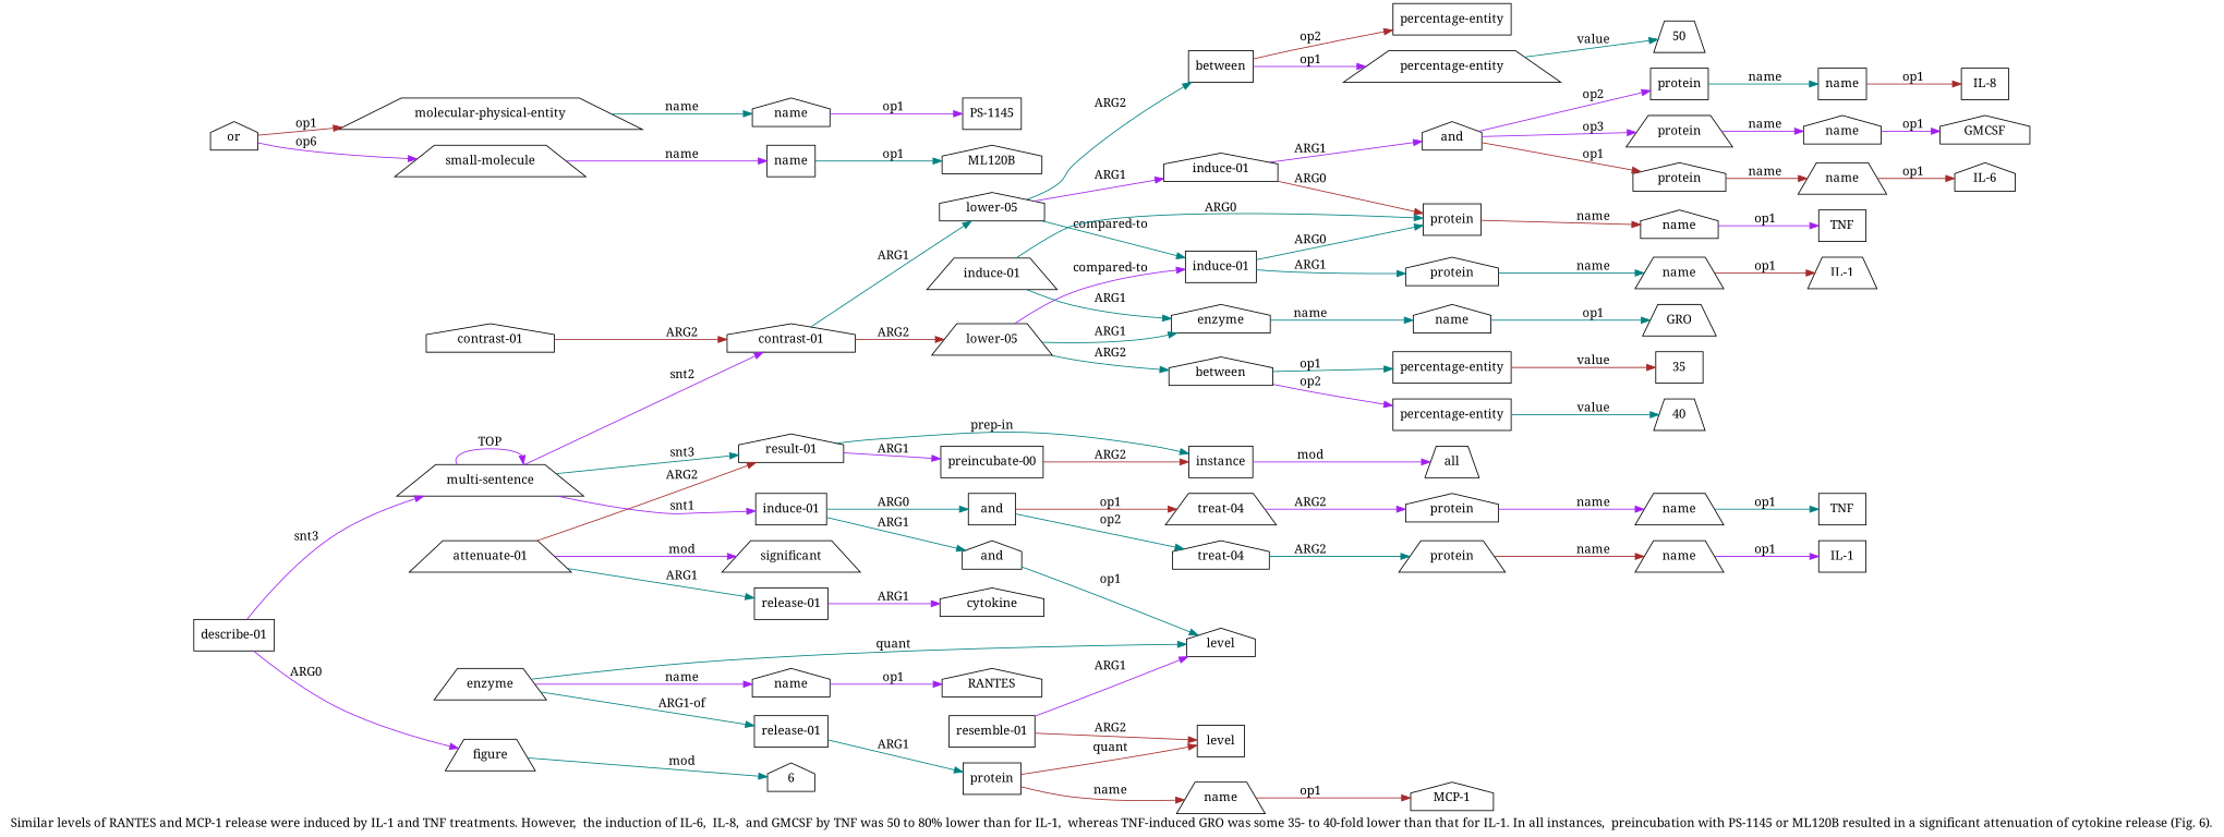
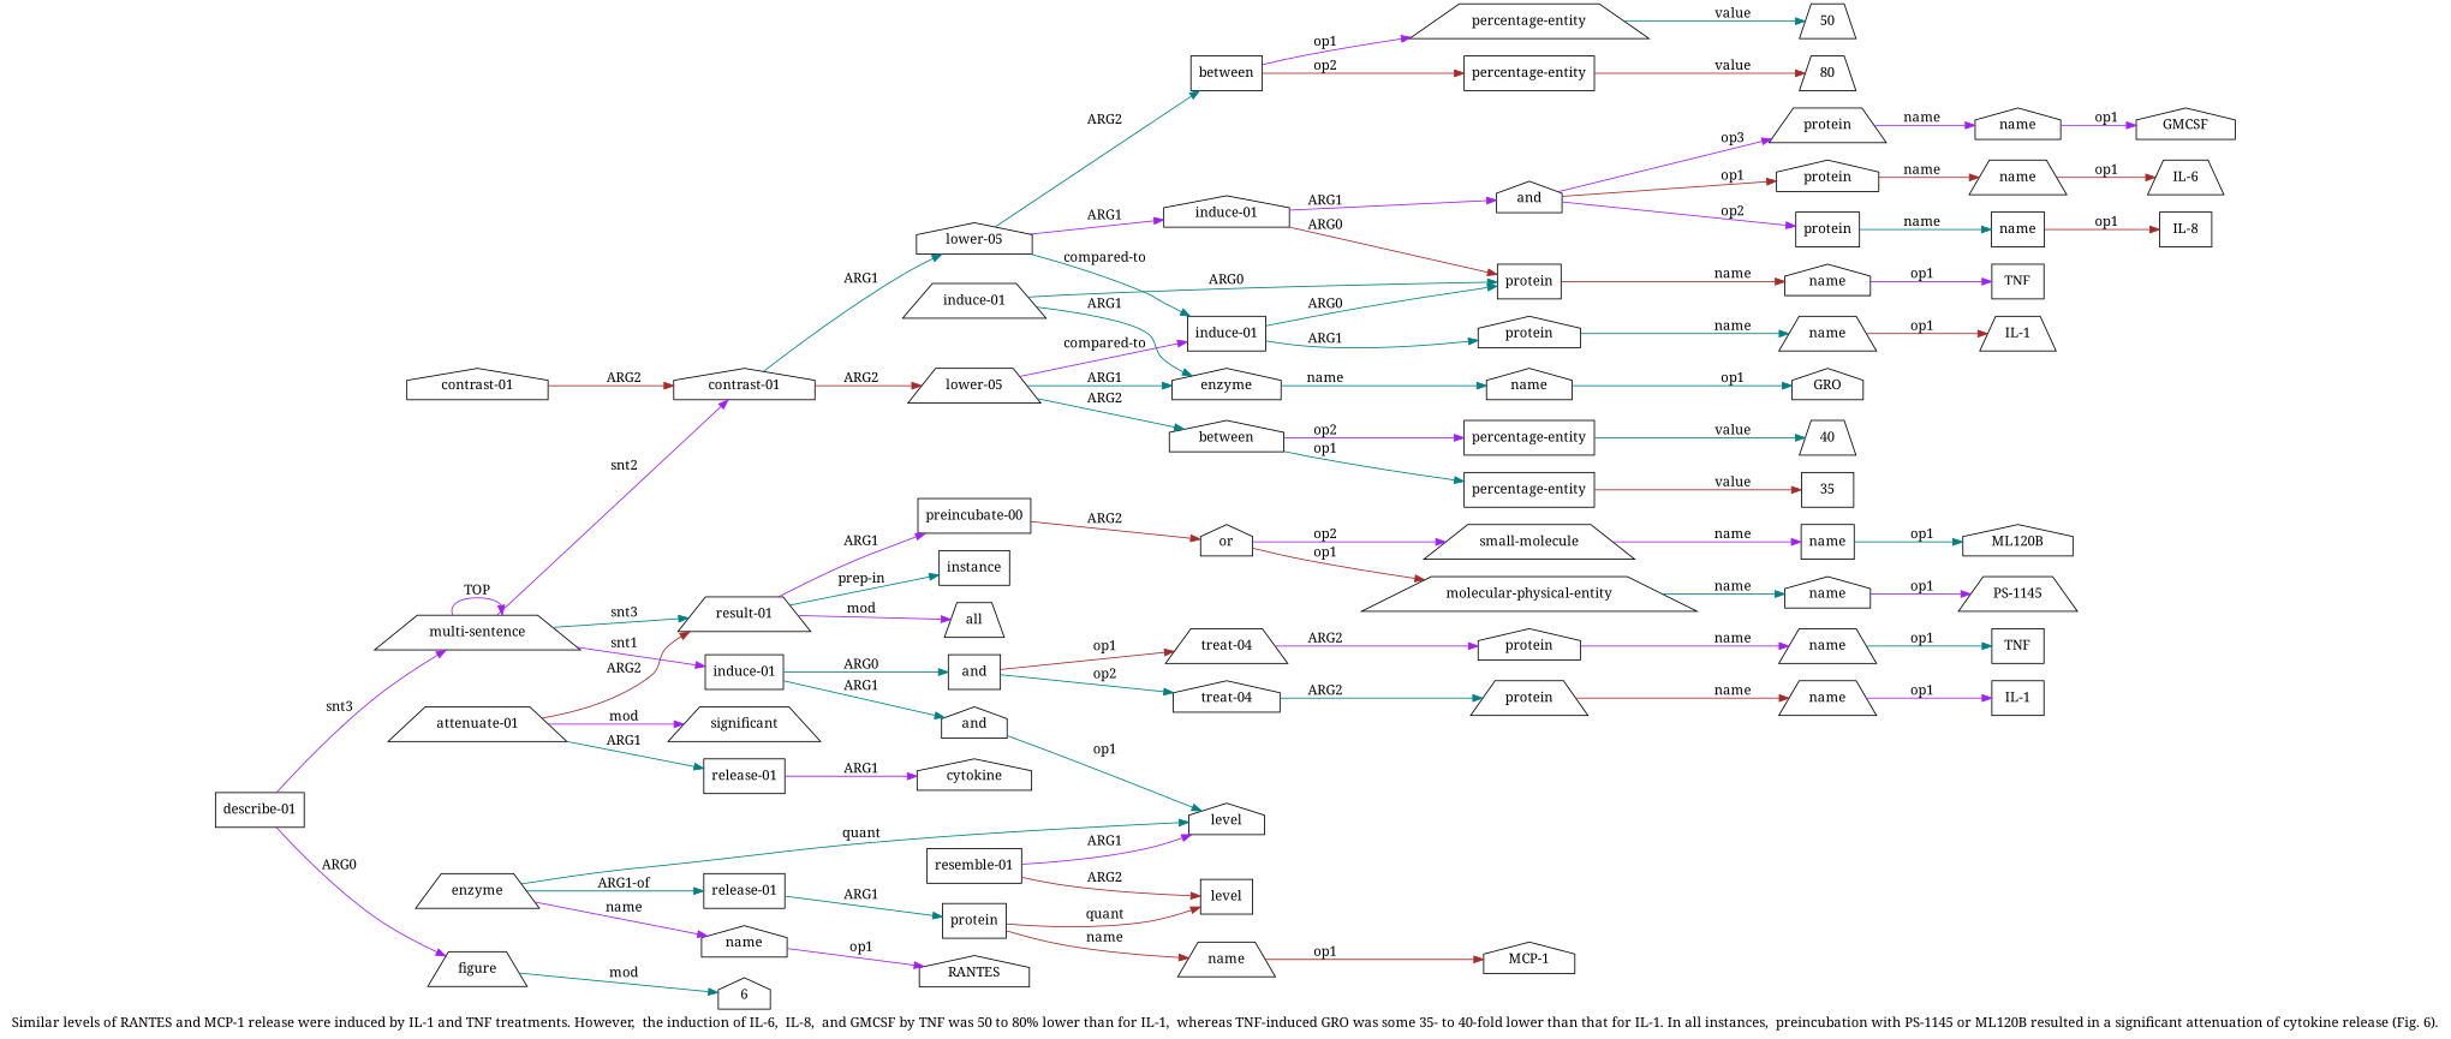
  digraph {
    fontname="Noto Serif"
    label="Similar levels of RANTES and MCP-1 release were induced by IL-1 and TNF treatments. However,  the induction of IL-6,  IL-8,  and GMCSF by TNF was 50 to 80% lower than for IL-1,  whereas TNF-induced GRO was some 35- to 40-fold lower than that for IL-1. In all instances,  preincubation with PS-1145 or ML120B resulted in a significant attenuation of cytokine release (Fig. 6)."
    rankdir=LR
    node [color=black fontname="Noto Serif" gold_ind=-1 gold_label=name shape=trapezium test_ind=-1 test_label=name]
    edge [color=teal fontname="Noto Serif" gold_label=op1 test_label=op1]
    n1 [gold_ind=20 gold_label="induce-01" label="induce-01" shape=house test_ind=20 test_label="induce-01"]
    n2 [gold_ind=21 gold_label=protein label=protein shape=box test_ind=21 test_label=protein]
    n3 [gold_ind=23 gold_label=and label=and shape=house test_ind=23 test_label=and]
    n4 [gold_ind=22 label=name shape=house test_ind=22]
    n5 [gold_ind=24 gold_label=protein label=protein shape=house test_ind=24 test_label=protein]
    n6 [gold_ind=26 gold_label=protein label=protein shape=box test_ind=26 test_label=protein]
    n7 [gold_ind=28 gold_label=protein label=protein test_ind=28 test_label=protein]
    n8 [gold_label=TNF label=TNF shape=box test_label=TNF]
    n9 [gold_ind=25 label=name test_ind=25]
    n10 [gold_ind=27 label=name shape=box test_ind=27]
    n11 [gold_ind=29 label=name shape=house test_ind=29]
-   n12 [gold_label="IL-6" label="IL-6" shape=house test_label="IL-6"]
+   n12 [gold_label="IL-6" label="IL-6" test_label="IL-6"]
    n13 [gold_label="IL-8" label="IL-8" shape=box test_label="IL-8"]
    n14 [gold_label=GMCSF label=GMCSF shape=house test_label=GMCSF]
-   n15 [gold_label=GRO label=GRO test_label=GRO]
+   n15 [gold_label=GRO label=GRO shape=house test_label=GRO]
    n16 [gold_ind=31 gold_label="percentage-entity" label="percentage-entity" test_ind=31 test_label="percentage-entity"]
    n17 [gold_label=50 label=50 test_label=50]
    n18 [gold_ind=30 gold_label=between label=between shape=box test_ind=30 test_label=between]
    n19 [gold_ind=32 gold_label="percentage-entity" label="percentage-entity" shape=box test_ind=32 test_label="percentage-entity"]
+   n20 [gold_label=80 label=80 test_label=80]
    n21 [gold_label=6 label=6 shape=house test_label=6]
    n22 [gold_label="IL-1" label="IL-1" shape=box test_label="IL-1"]
    n23 [gold_ind=37 gold_label=enzyme label=enzyme shape=house test_ind=37 test_label=enzyme]
    n24 [gold_ind=38 label=name shape=house test_ind=38]
    n25 [gold_ind=36 gold_label="lower-05" label="lower-05" test_ind=36 test_label="lower-05"]
    n26 [gold_ind=33 gold_label="induce-01" label="induce-01" shape=box test_ind=33 test_label="induce-01"]
    n27 [gold_ind=40 gold_label=between label=between shape=house test_ind=40 test_label=between]
    n28 [gold_ind=34 gold_label=protein label=protein shape=house test_ind=34 test_label=protein]
    n29 [gold_ind=42 gold_label="percentage-entity" label="percentage-entity" shape=box test_ind=42 test_label="percentage-entity"]
    n30 [gold_ind=41 gold_label="percentage-entity" label="percentage-entity" shape=box test_ind=41 test_label="percentage-entity"]
    n31 [gold_ind=35 label=name test_ind=35]
    n32 [gold_label=40 label=40 test_label=40]
    n33 [gold_label=35 label=35 shape=box test_label=35]
    n34 [gold_label="IL-1" label="IL-1" test_label="IL-1"]
    n35 [gold_label=ML120B label=ML120B shape=house test_label=ML120B]
    n36 [gold_label=RANTES label=RANTES shape=house test_label=RANTES]
    n37 [gold_ind=51 gold_label="attenuate-01" label="attenuate-01" test_ind=51 test_label="attenuate-01"]
    n38 [gold_ind=52 gold_label="release-01" label="release-01" shape=box test_ind=52 test_label="release-01"]
    n39 [gold_ind=54 gold_label=significant label=significant test_ind=54 test_label=significant]
-   n40 [gold_ind=44 gold_label="result-01" label="result-01" shape=house test_ind=44 test_label="result-01"]
+   n40 [gold_ind=44 gold_label="result-01" label="result-01" test_ind=44 test_label="result-01"]
    n41 [gold_ind=53 gold_label=cytokine label=cytokine shape=house test_ind=53 test_label=cytokine]
    n42 [gold_ind=50 label=name shape=box test_ind=50]
    n43 [gold_ind=55 gold_label=instance label=instance shape=box test_ind=55 test_label=instance]
    n44 [gold_ind=56 gold_label=all label=all test_ind=56 test_label=all]
    n45 [gold_ind=57 gold_label="describe-01" label="describe-01" shape=box test_ind=57 test_label="describe-01"]
    n46 [gold_ind=58 gold_label=figure label=figure test_ind=58 test_label=figure]
    n47 [gold_ind=0 gold_label="multi-sentence" label="multi-sentence" test_ind=0 test_label="multi-sentence"]
    n48 [gold_ind=18 gold_label="contrast-01" label="contrast-01" shape=house test_ind=18 test_label="contrast-01"]
    n49 [gold_ind=1 gold_label="induce-01" label="induce-01" shape=box test_ind=1 test_label="induce-01"]
    n50 [gold_ind=19 gold_label="lower-05" label="lower-05" shape=house test_ind=19 test_label="lower-05"]
    n51 [gold_ind=2 gold_label=and label=and shape=box test_ind=2 test_label=and]
    n52 [gold_ind=9 gold_label=and label=and shape=house test_ind=9 test_label=and]
    n53 [gold_ind=45 gold_label="preincubate-00" label="preincubate-00" shape=box test_ind=45 test_label="preincubate-00"]
    n54 [gold_ind=15 gold_label=protein label=protein shape=box test_ind=15 test_label=protein]
    n55 [gold_ind=14 gold_label=level label=level shape=box test_ind=14 test_label=level]
    n56 [gold_ind=16 label=name test_ind=16]
    n57 [gold_label="MCP-1" label="MCP-1" shape=house test_label="MCP-1"]
    n58 [gold_ind=17 gold_label="release-01" label="release-01" shape=box test_ind=17 test_label="release-01"]
    n59 [gold_ind=11 gold_label=enzyme label=enzyme test_ind=11 test_label=enzyme]
    n60 [gold_ind=10 gold_label=level label=level shape=house test_ind=10 test_label=level]
    n61 [gold_ind=12 label=name shape=house test_ind=12]
    n62 [gold_ind=13 gold_label="resemble-01" label="resemble-01" shape=box test_ind=13 test_label="resemble-01"]
    n63 [gold_label=TNF label=TNF shape=box test_label=TNF]
    n64 [gold_ind=39 gold_label="induce-01" label="induce-01" test_ind=39 test_label="induce-01"]
    n65 [gold_ind=3 gold_label="treat-04" label="treat-04" test_ind=3 test_label="treat-04"]
    n66 [gold_ind=6 gold_label="treat-04" label="treat-04" shape=house test_ind=6 test_label="treat-04"]
    n67 [gold_ind=4 gold_label=protein label=protein shape=house test_ind=4 test_label=protein]
    n68 [gold_ind=7 gold_label=protein label=protein test_ind=7 test_label=protein]
    n69 [gold_ind=46 gold_label=or label=or shape=house test_ind=46 test_label=or]
    n70 [gold_ind=5 label=name test_ind=5]
    n71 [gold_ind=8 label=name test_ind=8]
-   n72 [gold_label="PS-1145" label="PS-1145" shape=box test_label="PS-1145"]
+   n72 [gold_label="PS-1145" label="PS-1145" test_label="PS-1145"]
    n73 [gold_ind=47 gold_label="molecular-physical-entity" label="molecular-physical-entity" test_ind=47 test_label="molecular-physical-entity"]
    n74 [gold_ind=49 gold_label="small-molecule" label="small-molecule" test_ind=49 test_label="small-molecule"]
    n75 [gold_ind=48 label=name shape=house test_ind=48]
    n76 [gold_ind=43 gold_label="contrast-01" label="contrast-01" shape=house test_ind=43 test_label="contrast-01"]
    n1 -> n2 [color=brown gold_label=ARG0 label=ARG0 test_label=ARG0]
    n1 -> n3 [color=purple gold_label=ARG1 label=ARG1 test_label=ARG1]
    n2 -> n4 [color=brown gold_label=name label=name test_label=name]
    n3 -> n5 [color=brown label=op1]
    n3 -> n6 [color=purple gold_label=op2 label=op2 test_label=op2]
    n3 -> n7 [color=purple gold_label=op3 label=op3 test_label=op3]
    n4 -> n8 [color=purple label=op1]
    n5 -> n9 [color=brown gold_label=name label=name test_label=name]
    n6 -> n10 [gold_label=name label=name test_label=name]
    n7 -> n11 [color=purple gold_label=name label=name test_label=name]
    n9 -> n12 [color=brown label=op1]
    n10 -> n13 [color=brown label=op1]
    n11 -> n14 [color=purple label=op1]
    n16 -> n17 [gold_label=value label=value test_label=value]
    n18 -> n16 [color=purple label=op1]
    n18 -> n19 [color=brown gold_label=op2 label=op2 test_label=op2]
+   n19 -> n20 [color=brown gold_label=value label=value test_label=value]
    n23 -> n24 [gold_label=name label=name test_label=name]
    n24 -> n15 [label=op1]
    n25 -> n23 [gold_label=ARG1 label=ARG1 test_label=ARG1]
    n25 -> n26 [color=purple gold_label="compared-to" label="compared-to" test_label="compared-to"]
    n25 -> n27 [gold_label=ARG2 label=ARG2 test_label=ARG2]
    n26 -> n2 [gold_label=ARG0 label=ARG0 test_label=ARG0]
    n26 -> n28 [gold_label=ARG1 label=ARG1 test_label=ARG1]
    n27 -> n29 [color=purple gold_label=op2 label=op2 test_label=op2]
    n27 -> n30 [label=op1]
    n28 -> n31 [gold_label=name label=name test_label=name]
    n29 -> n32 [gold_label=value label=value test_label=value]
    n30 -> n33 [color=brown gold_label=value label=value test_label=value]
    n31 -> n34 [color=brown label=op1]
    n37 -> n38 [gold_label=ARG1 label=ARG1 test_label=ARG1]
    n37 -> n39 [color=purple gold_label=mod label=mod test_label=mod]
    n37 -> n40 [color=brown gold_label=ARG2 label=ARG2 test_label=ARG2]
    n38 -> n41 [color=purple gold_label=ARG1 label=ARG1 test_label=ARG1]
    n40 -> n43 [gold_label="prep-in" label="prep-in" test_label="prep-in"]
    n40 -> n53 [color=purple gold_label=ARG1 label=ARG1 test_label=ARG1]
    n42 -> n35 [label=op1]
-   n43 -> n44 [color=purple gold_label=mod label=mod test_label=mod]
+   n40 -> n44 [color=purple gold_label=mod label=mod test_label=mod]
    n45 -> n46 [color=purple gold_label=ARG0 label=ARG0 test_label=ARG0]
    n45 -> n47 [color=purple gold_label=ARG1 label=snt3 test_label=ARG1]
    n46 -> n21 [gold_label=mod label=mod test_label=mod]
    n47 -> n40 [gold_label=snt3 label=snt3 test_label=snt3]
    n47 -> n47 [color=purple gold_label=TOP label=TOP test_label=TOP]
    n47 -> n48 [color=purple gold_label=snt2 label=snt2 test_label=snt2]
    n47 -> n49 [color=purple gold_label=snt1 label=snt1 test_label=snt1]
    n48 -> n25 [color=brown gold_label=ARG2 label=ARG2 test_label=ARG2]
    n48 -> n50 [gold_label=ARG1 label=ARG1 test_label=ARG1]
    n49 -> n51 [gold_label=ARG0 label=ARG0 test_label=ARG0]
    n49 -> n52 [gold_label=ARG1 label=ARG1 test_label=ARG1]
    n50 -> n1 [color=purple gold_label=ARG1 label=ARG1 test_label=ARG1]
    n50 -> n18 [gold_label=ARG2 label=ARG2 test_label=ARG2]
    n50 -> n26 [gold_label="compared-to" label="compared-to" test_label="compared-to"]
    n51 -> n65 [color=brown label=op1]
    n51 -> n66 [gold_label=op2 label=op2 test_label=op2]
    n52 -> n60 [label=op1]
-   n53 -> n43 [color=brown gold_label=ARG2 label=ARG2 test_label=ARG2]
+   n53 -> n69 [color=brown gold_label=ARG2 label=ARG2 test_label=ARG2]
    n54 -> n55 [color=brown gold_label=quant label=quant test_label=quant]
    n54 -> n56 [color=brown gold_label=name label=name test_label=name]
    n56 -> n57 [color=brown label=op1]
    n58 -> n54 [gold_label=ARG1 label=ARG1 test_label=ARG1]
    n59 -> n58 [gold_label="ARG1-of" label="ARG1-of" test_label="ARG1-of"]
    n59 -> n60 [gold_label=quant label=quant test_label=quant]
    n59 -> n61 [color=purple gold_label=name label=name test_label=name]
    n61 -> n36 [color=purple label=op1]
    n62 -> n55 [color=brown gold_label=ARG2 label=ARG2 test_label=ARG2]
    n62 -> n60 [color=purple gold_label=ARG1 label=ARG1 test_label=ARG1]
    n64 -> n2 [gold_label=ARG0 label=ARG0 test_label=ARG0]
    n64 -> n23 [gold_label=ARG1 label=ARG1 test_label=ARG1]
    n65 -> n67 [color=purple gold_label=ARG2 label=ARG2 test_label=ARG2]
    n66 -> n68 [gold_label=ARG2 label=ARG2 test_label=ARG2]
    n67 -> n70 [color=purple gold_label=name label=name test_label=name]
    n68 -> n71 [color=brown gold_label=name label=name test_label=name]
    n69 -> n73 [color=brown label=op1]
-   n69 -> n74 [color=purple gold_label=op2 label=op6 test_label=op2]
+   n69 -> n74 [color=purple gold_label=op2 label=op2 test_label=op2]
    n70 -> n63 [label=op1]
    n71 -> n22 [color=purple label=op1]
    n73 -> n75 [gold_label=name label=name test_label=name]
    n74 -> n42 [color=purple gold_label=name label=name test_label=name]
    n75 -> n72 [color=purple label=op1]
    n76 -> n48 [color=brown gold_label=ARG2 label=ARG2 test_label=ARG2]
  }
